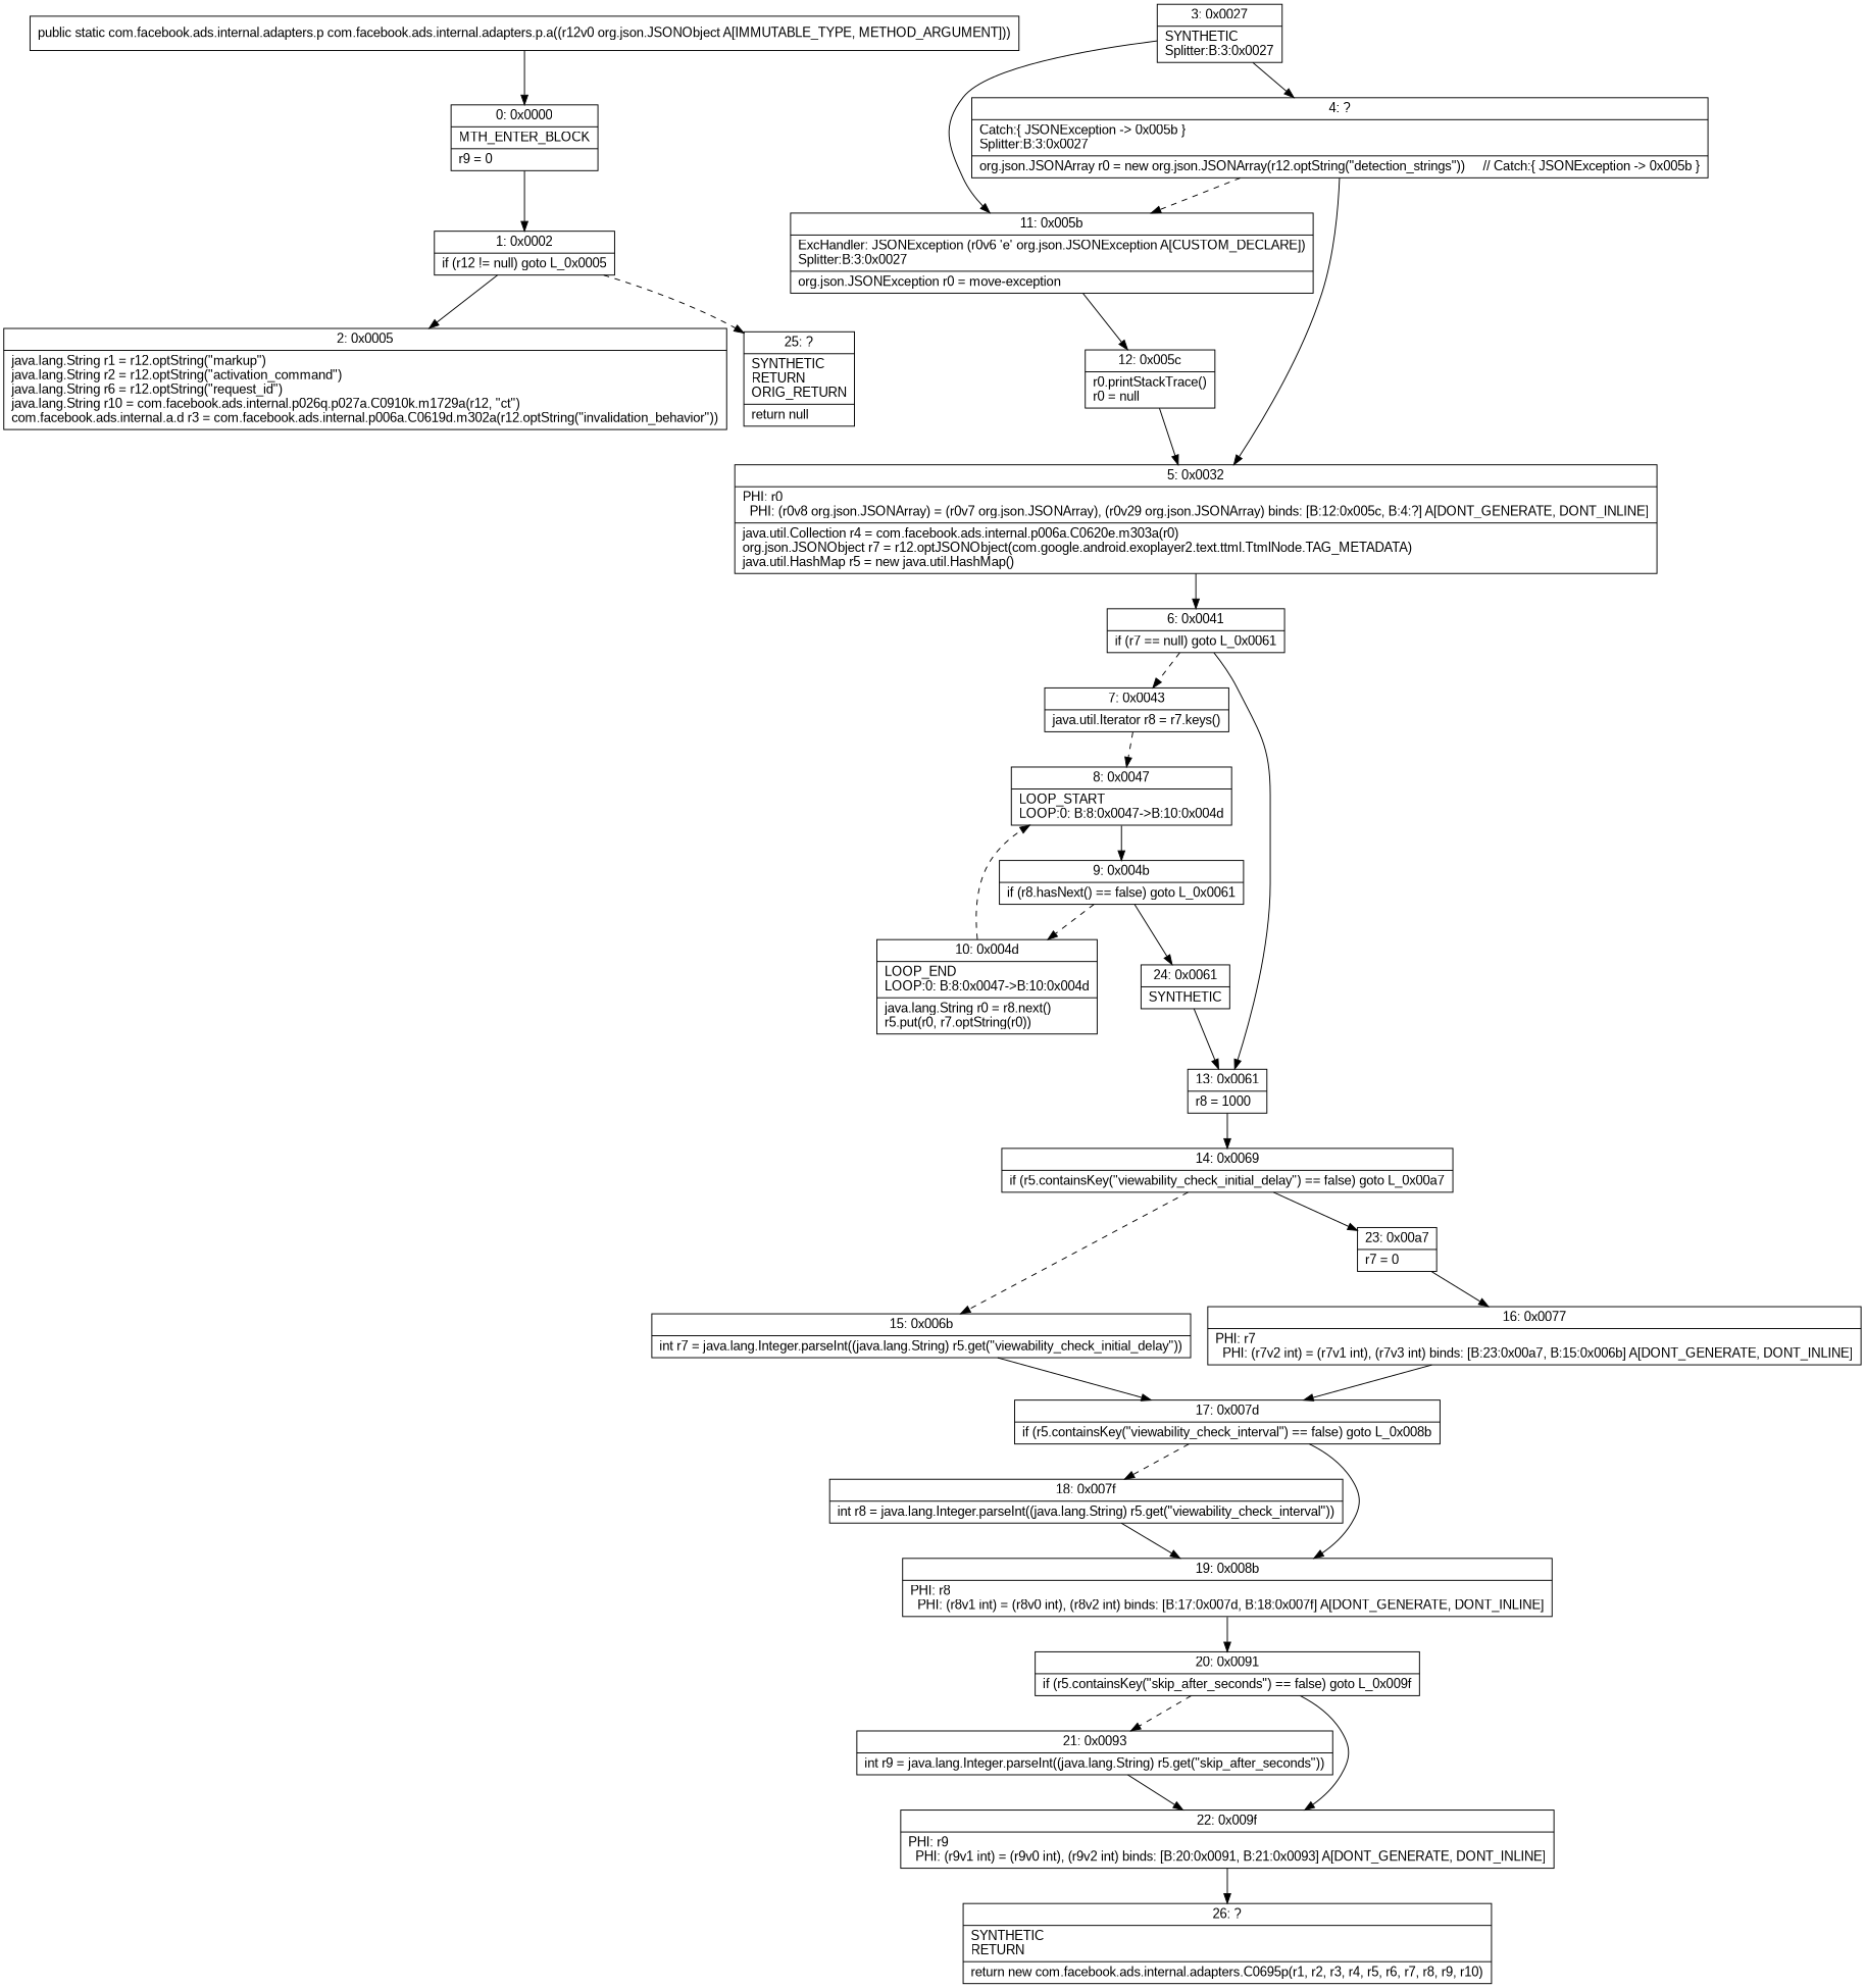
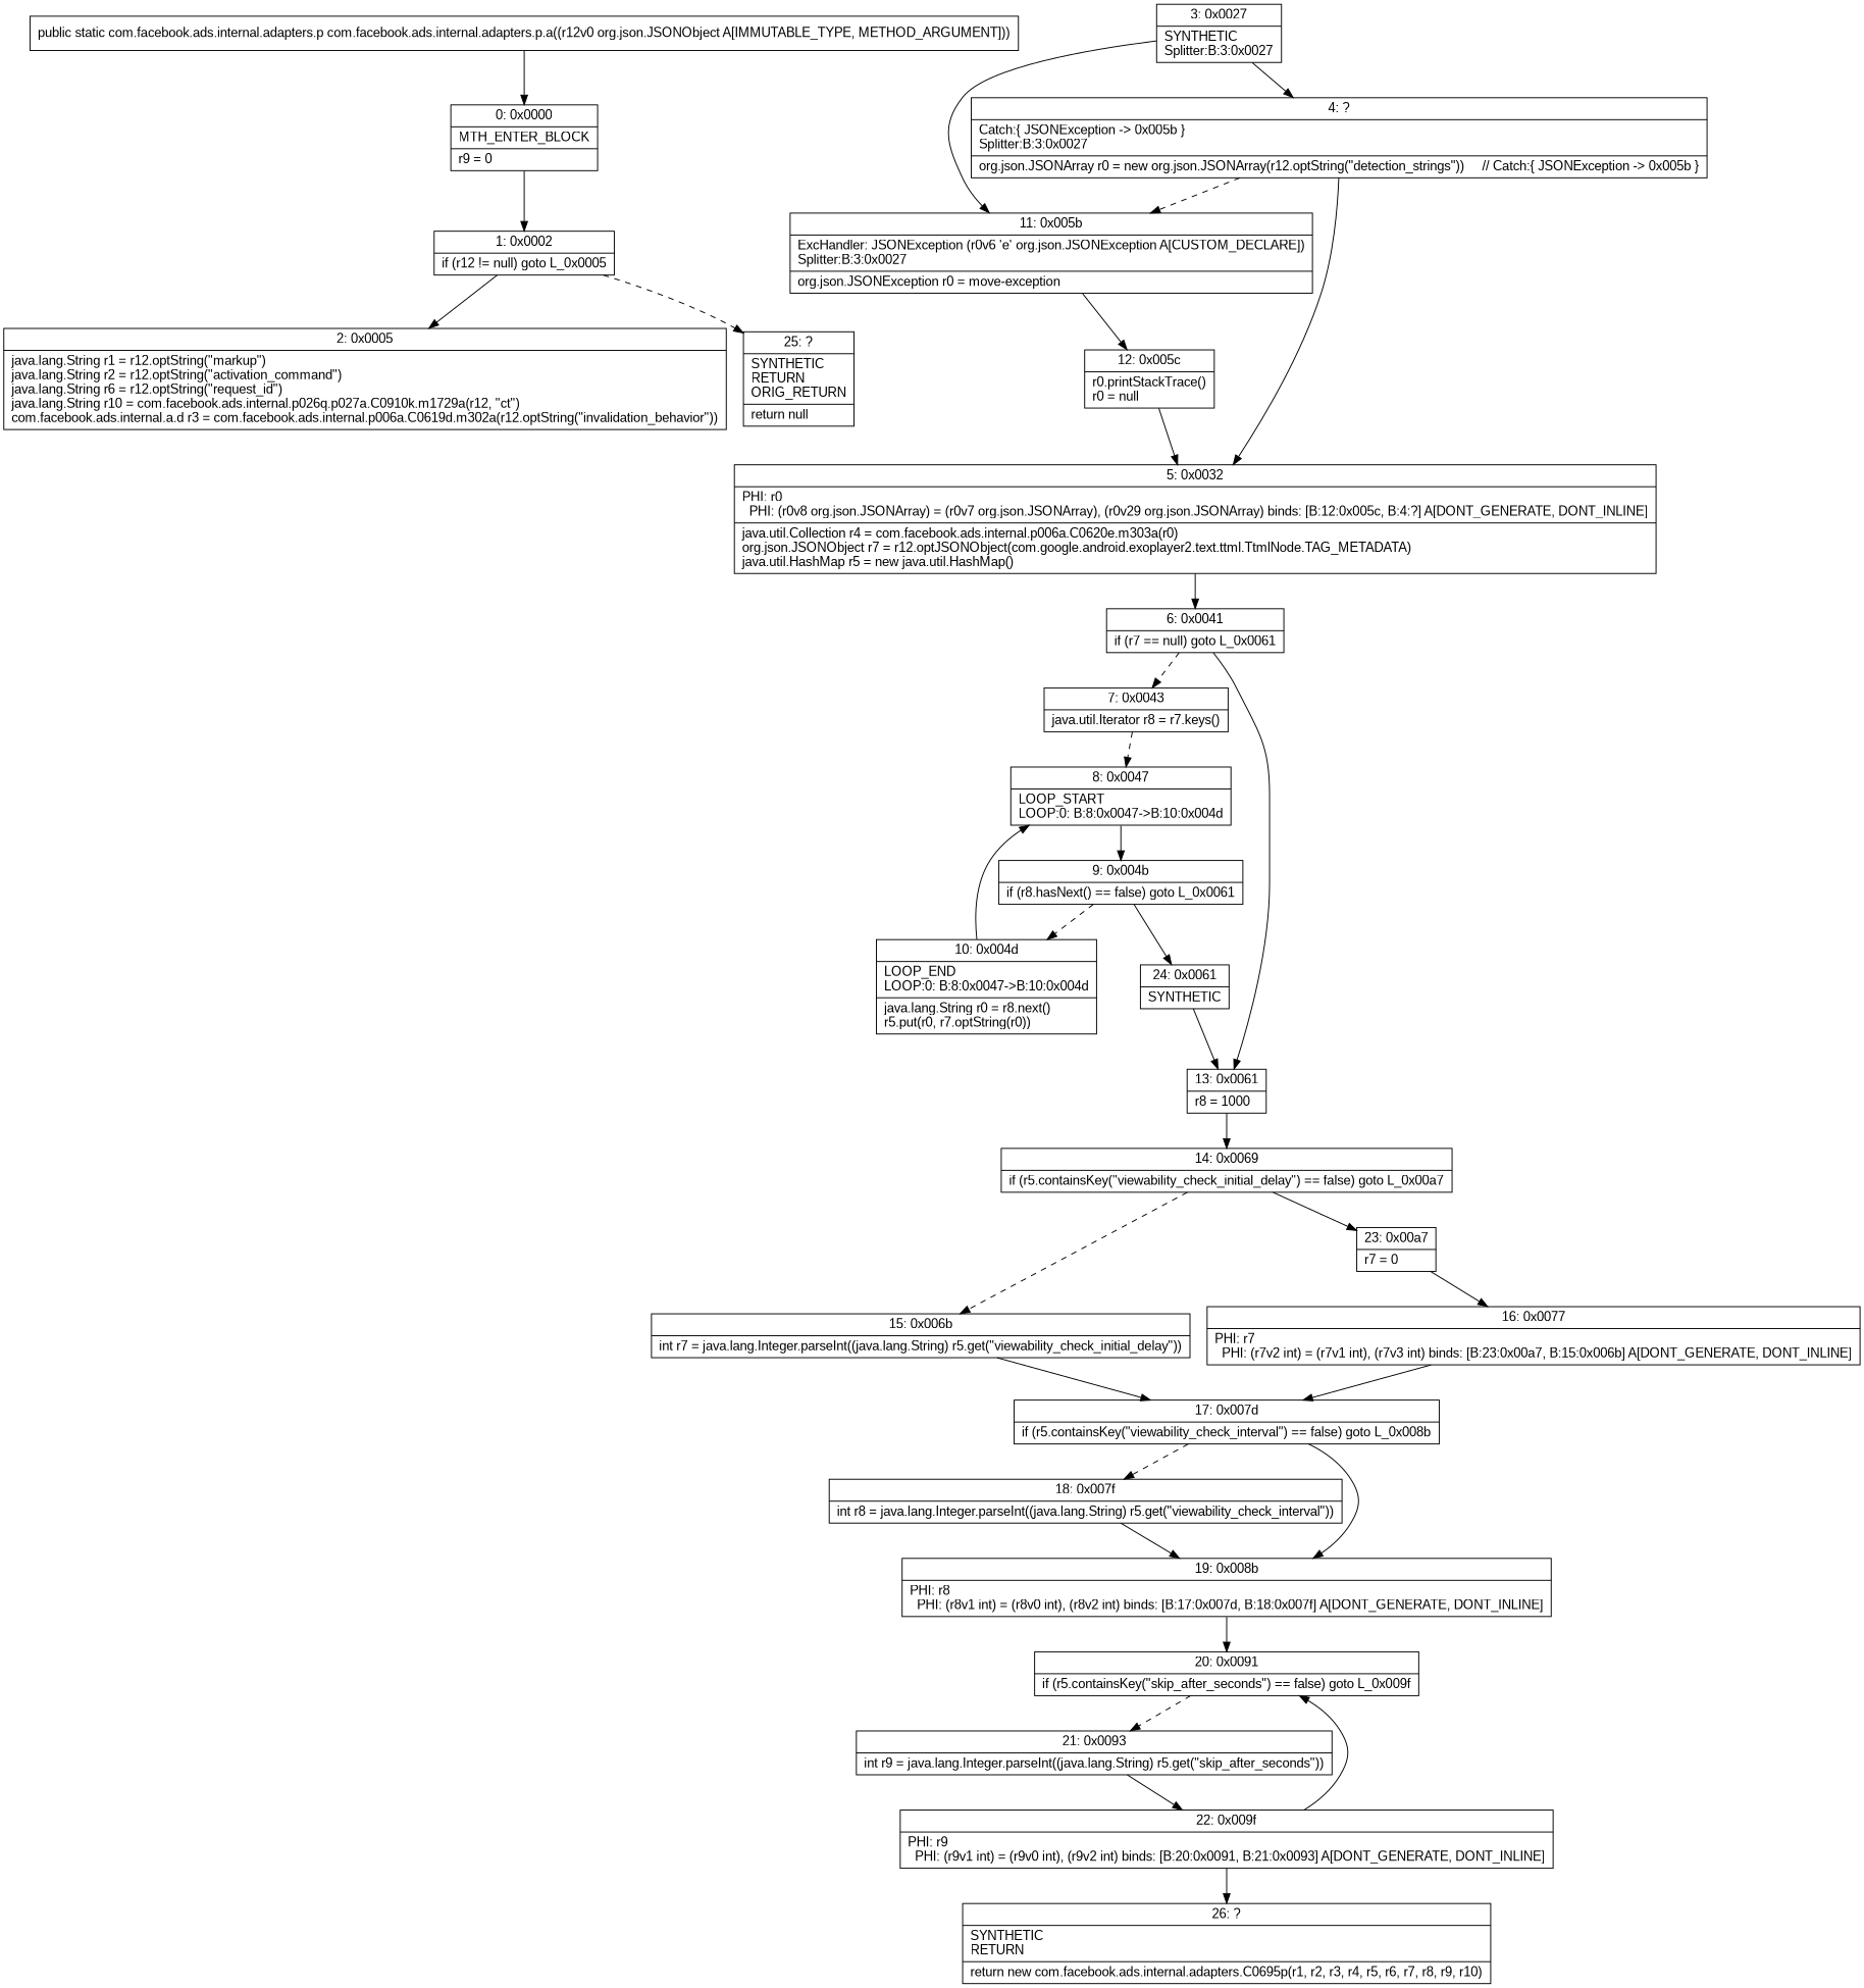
  digraph {
    fontname="Liberation Sans"
    node [fontname="Liberation Sans" shape=record]
    edge [fontname="Liberation Sans"]
    n1 [label="{0\:\ 0x0000|MTH_ENTER_BLOCK\l|r9 = 0\l}"]
    n2 [label="{1\:\ 0x0002|if (r12 != null) goto L_0x0005\l}"]
    n3 [label="{2\:\ 0x0005|java.lang.String r1 = r12.optString(\"markup\")\ljava.lang.String r2 = r12.optString(\"activation_command\")\ljava.lang.String r6 = r12.optString(\"request_id\")\ljava.lang.String r10 = com.facebook.ads.internal.p026q.p027a.C0910k.m1729a(r12, \"ct\")\lcom.facebook.ads.internal.a.d r3 = com.facebook.ads.internal.p006a.C0619d.m302a(r12.optString(\"invalidation_behavior\"))\l}"]
    n4 [label="{25\:\ ?|SYNTHETIC\lRETURN\lORIG_RETURN\l|return null\l}"]
    n5 [label="{3\:\ 0x0027|SYNTHETIC\lSplitter:B:3:0x0027\l}"]
    n6 [label="{4\:\ ?|Catch:\{ JSONException \-\> 0x005b \}\lSplitter:B:3:0x0027\l|org.json.JSONArray r0 = new org.json.JSONArray(r12.optString(\"detection_strings\"))     \/\/ Catch:\{ JSONException \-\> 0x005b \}\l}"]
    n7 [label="{11\:\ 0x005b|ExcHandler: JSONException (r0v6 'e' org.json.JSONException A[CUSTOM_DECLARE])\lSplitter:B:3:0x0027\l|org.json.JSONException r0 = move\-exception\l}"]
    n8 [label="{5\:\ 0x0032|PHI: r0 \l  PHI: (r0v8 org.json.JSONArray) = (r0v7 org.json.JSONArray), (r0v29 org.json.JSONArray) binds: [B:12:0x005c, B:4:?] A[DONT_GENERATE, DONT_INLINE]\l|java.util.Collection r4 = com.facebook.ads.internal.p006a.C0620e.m303a(r0)\lorg.json.JSONObject r7 = r12.optJSONObject(com.google.android.exoplayer2.text.ttml.TtmlNode.TAG_METADATA)\ljava.util.HashMap r5 = new java.util.HashMap()\l}"]
    n9 [label="{12\:\ 0x005c|r0.printStackTrace()\lr0 = null\l}"]
    n10 [label="{6\:\ 0x0041|if (r7 == null) goto L_0x0061\l}"]
    n11 [label="{7\:\ 0x0043|java.util.Iterator r8 = r7.keys()\l}"]
    n12 [label="{13\:\ 0x0061|r8 = 1000\l}"]
    n13 [label="{8\:\ 0x0047|LOOP_START\lLOOP:0: B:8:0x0047\-\>B:10:0x004d\l}"]
    n14 [label="{14\:\ 0x0069|if (r5.containsKey(\"viewability_check_initial_delay\") == false) goto L_0x00a7\l}"]
    n15 [label="{9\:\ 0x004b|if (r8.hasNext() == false) goto L_0x0061\l}"]
    n16 [label="{10\:\ 0x004d|LOOP_END\lLOOP:0: B:8:0x0047\-\>B:10:0x004d\l|java.lang.String r0 = r8.next()\lr5.put(r0, r7.optString(r0))\l}"]
    n17 [label="{24\:\ 0x0061|SYNTHETIC\l}"]
    n18 [label="{15\:\ 0x006b|int r7 = java.lang.Integer.parseInt((java.lang.String) r5.get(\"viewability_check_initial_delay\"))\l}"]
    n19 [label="{23\:\ 0x00a7|r7 = 0\l}"]
    n20 [label="{17\:\ 0x007d|if (r5.containsKey(\"viewability_check_interval\") == false) goto L_0x008b\l}"]
    n21 [label="{16\:\ 0x0077|PHI: r7 \l  PHI: (r7v2 int) = (r7v1 int), (r7v3 int) binds: [B:23:0x00a7, B:15:0x006b] A[DONT_GENERATE, DONT_INLINE]\l}"]
    n22 [label="{18\:\ 0x007f|int r8 = java.lang.Integer.parseInt((java.lang.String) r5.get(\"viewability_check_interval\"))\l}"]
    n23 [label="{19\:\ 0x008b|PHI: r8 \l  PHI: (r8v1 int) = (r8v0 int), (r8v2 int) binds: [B:17:0x007d, B:18:0x007f] A[DONT_GENERATE, DONT_INLINE]\l}"]
    n24 [label="{20\:\ 0x0091|if (r5.containsKey(\"skip_after_seconds\") == false) goto L_0x009f\l}"]
    n25 [label="{21\:\ 0x0093|int r9 = java.lang.Integer.parseInt((java.lang.String) r5.get(\"skip_after_seconds\"))\l}"]
    n26 [label="{22\:\ 0x009f|PHI: r9 \l  PHI: (r9v1 int) = (r9v0 int), (r9v2 int) binds: [B:20:0x0091, B:21:0x0093] A[DONT_GENERATE, DONT_INLINE]\l}"]
    n27 [label="{26\:\ ?|SYNTHETIC\lRETURN\l|return new com.facebook.ads.internal.adapters.C0695p(r1, r2, r3, r4, r5, r6, r7, r8, r9, r10)\l}"]
    n28 [label="{public static com.facebook.ads.internal.adapters.p com.facebook.ads.internal.adapters.p.a((r12v0 org.json.JSONObject A[IMMUTABLE_TYPE, METHOD_ARGUMENT])) }"]
    n1 -> n2
    n2 -> n3
    n2 -> n4 [style=dashed]
    n5 -> n6
    n5 -> n7
    n6 -> n7 [style=dashed]
    n6 -> n8
    n7 -> n9
    n8 -> n10
    n9 -> n8
    n10 -> n11 [style=dashed]
    n10 -> n12
    n11 -> n13 [style=dashed]
    n12 -> n14
    n13 -> n15
    n14 -> n18 [style=dashed]
    n14 -> n19
    n15 -> n16 [style=dashed]
    n15 -> n17
-   n16 -> n13 [style=dashed]
+   n16 -> n13
    n17 -> n12
    n18 -> n20
    n19 -> n21
    n20 -> n22 [style=dashed]
    n20 -> n23
    n21 -> n20
    n22 -> n23
    n23 -> n24
    n24 -> n25 [style=dashed]
-   n24 -> n26
+   n26 -> n24
    n25 -> n26
    n26 -> n27
    n28 -> n1
  }
